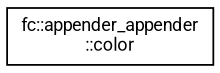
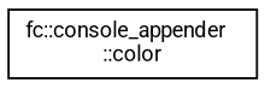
  digraph {
    rankdir=LR
    fontname=Roboto
-   n1 [color=black fillcolor=white fontname=Roboto fontsize=10 height=0.2 label="fc::appender_appender\l::color" shape=record style=filled width=0.4]
+   n1 [color=black fillcolor=white fontname=Roboto fontsize=10 height=0.2 label="fc::console_appender\l::color" shape=record style=filled width=0.4]
  }
